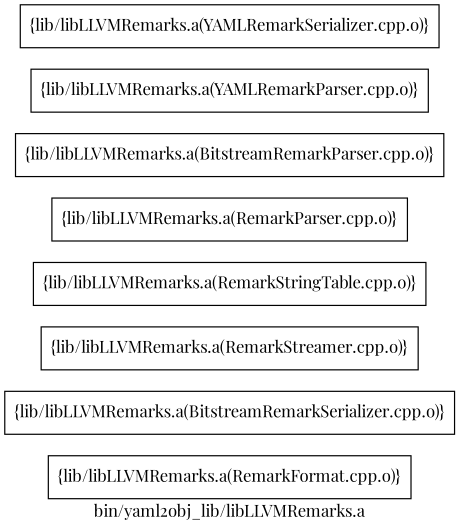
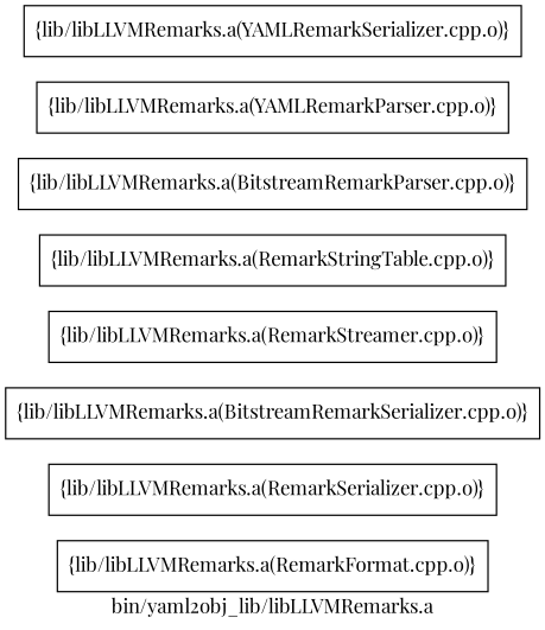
  digraph {
    label="bin/yaml2obj_lib/libLLVMRemarks.a"
    rankdir=LR
    fontname="Playfair Display"
    node [group=0 shape=box fontname="Playfair Display"]
    n1 [label="{lib/libLLVMRemarks.a(RemarkFormat.cpp.o)}"]
+   n2 [label="{lib/libLLVMRemarks.a(RemarkSerializer.cpp.o)}"]
    n3 [label="{lib/libLLVMRemarks.a(BitstreamRemarkSerializer.cpp.o)}"]
    n4 [label="{lib/libLLVMRemarks.a(RemarkStreamer.cpp.o)}"]
    n5 [label="{lib/libLLVMRemarks.a(RemarkStringTable.cpp.o)}"]
-   n6 [label="{lib/libLLVMRemarks.a(RemarkParser.cpp.o)}"]
    n7 [label="{lib/libLLVMRemarks.a(BitstreamRemarkParser.cpp.o)}"]
    n8 [label="{lib/libLLVMRemarks.a(YAMLRemarkParser.cpp.o)}"]
    n9 [label="{lib/libLLVMRemarks.a(YAMLRemarkSerializer.cpp.o)}"]
  }
